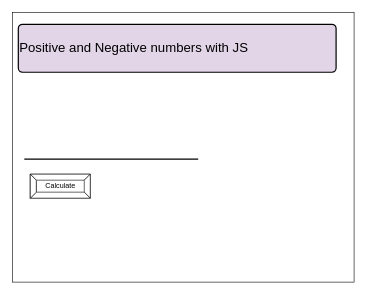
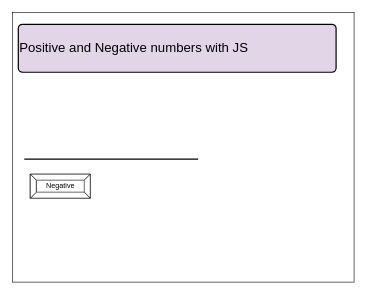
  <mxCell id="0" />
  <mxCell id="1" parent="0" />
  <mxCell id="2" value="" style="rounded=0;whiteSpace=wrap;html=1;" parent="1" vertex="1"><mxGeometry x="20" y="20" width="570" height="450" as="geometry" /></mxCell>
- <mxCell id="3" value="Calculate" style="labelPosition=center;verticalLabelPosition=middle;align=center;html=1;shape=mxgraph.basic.button;dx=10;" parent="1" vertex="1"><mxGeometry x="50" y="290" width="100" height="40" as="geometry" /></mxCell>
+ <mxCell id="3" value="Negative" style="labelPosition=center;verticalLabelPosition=middle;align=center;html=1;shape=mxgraph.basic.button;dx=10;" parent="1" vertex="1"><mxGeometry x="50" y="290" width="100" height="40" as="geometry" /></mxCell>
  <mxCell id="4" value="&lt;span&gt;&lt;font style=&quot;font-size: 22px&quot;&gt;Positive and Negative numbers with JS&lt;/font&gt;&lt;/span&gt;" style="rounded=1;whiteSpace=wrap;html=1;absoluteArcSize=1;arcSize=14;strokeWidth=2;align=left;fillColor=#e1d5e7;" vertex="1" parent="1"><mxGeometry x="30" y="40" width="530" height="80" as="geometry" /></mxCell>
  <mxCell id="5" value="" style="line;strokeWidth=2;html=1;fontSize=22;" vertex="1" parent="1"><mxGeometry x="40" y="260" width="290" height="10" as="geometry" /></mxCell>
